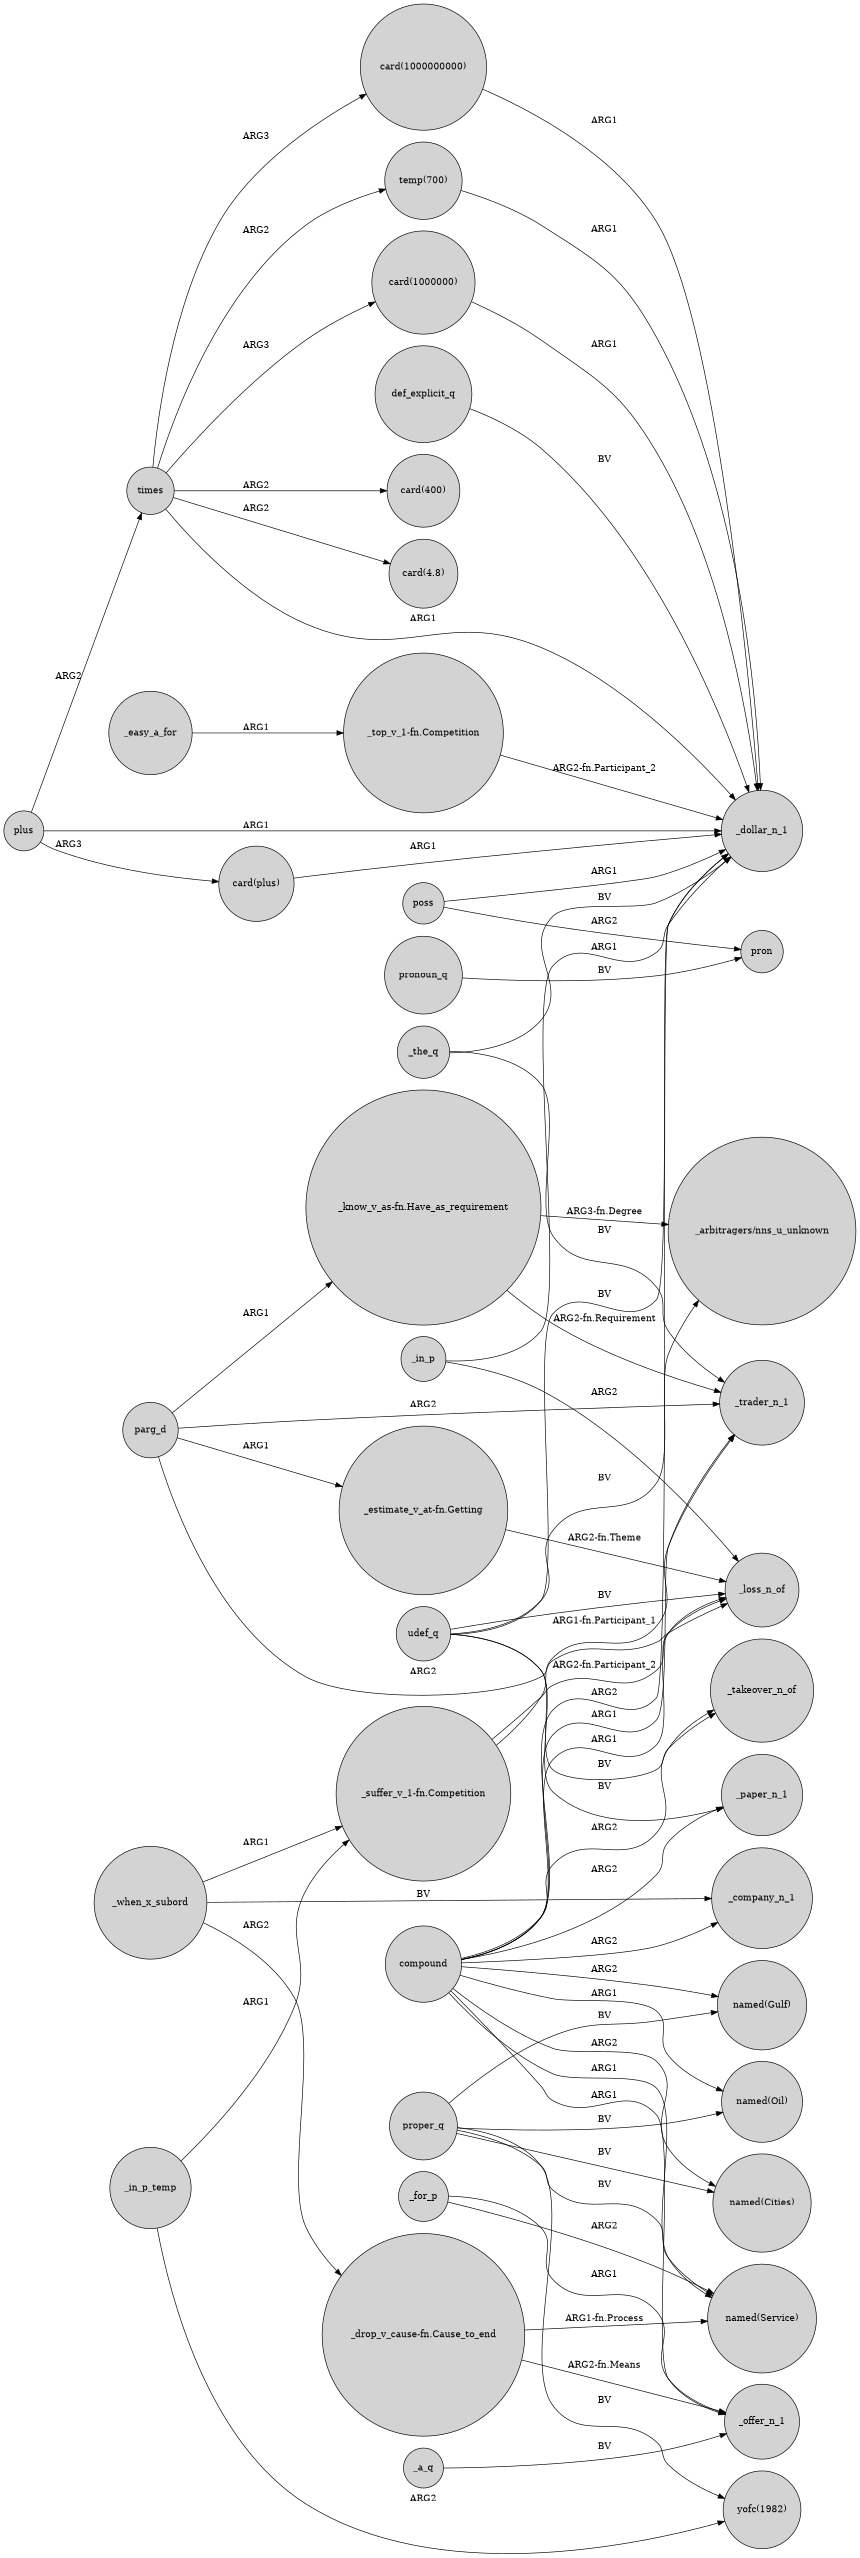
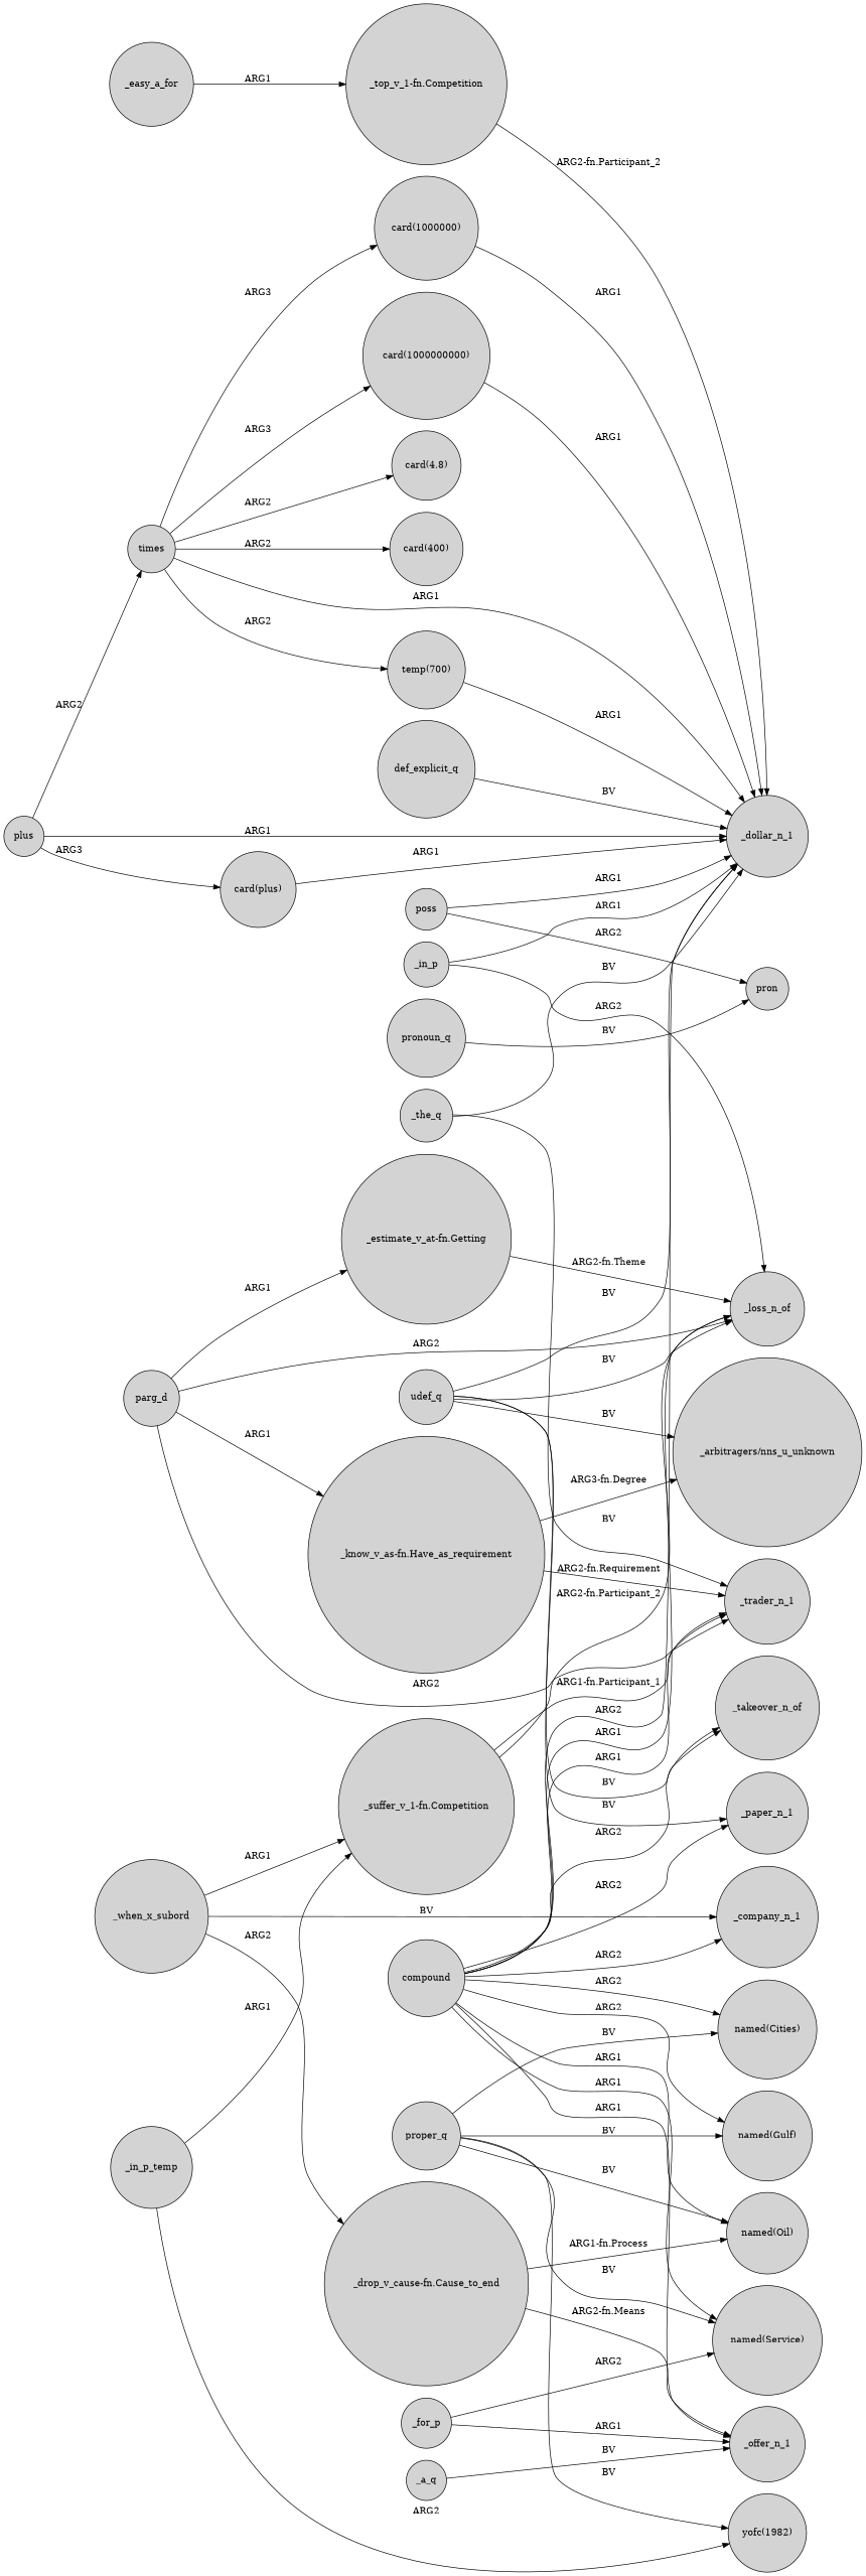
  digraph {
    rankdir=LR
    node [shape=circle style=filled]
    def_explicit_q
    _dollar_n_1
    "card(1000000000)"
    plus
    "card(plus)"
    times
    "card(400)"
    n8 [label="temp(700)"]
    "card(1000000)"
    "card(4.8)"
    "_suffer_v_1-fn.Competition"
    _trader_n_1
    _loss_n_of
    _easy_a_for
    "_top_v_1-fn.Competition"
    parg_d
    "_know_v_as-fn.Have_as_requirement"
    "_estimate_v_at-fn.Getting"
    "_arbitragers/nns_u_unknown"
    proper_q
    "named(Cities)"
    "named(Oil)"
    "yofc(1982)"
    "named(Service)"
    "named(Gulf)"
    _for_p
    _offer_n_1
    "_drop_v_cause-fn.Cause_to_end"
    compound
    _company_n_1
    _paper_n_1
    _takeover_n_of
    udef_q
    _when_x_subord
    _the_q
    _in_p_temp
    pronoun_q
    pron
    poss
    _in_p
    _a_q
    def_explicit_q -> _dollar_n_1 [label=BV]
    "card(1000000000)" -> _dollar_n_1 [label=ARG1]
    plus -> _dollar_n_1 [label=ARG1]
    plus -> "card(plus)" [label=ARG3]
    plus -> times [label=ARG2]
    "card(plus)" -> _dollar_n_1 [label=ARG1]
    times -> _dollar_n_1 [label=ARG1]
    times -> "card(1000000000)" [label=ARG3]
    times -> "card(400)" [label=ARG2]
    times -> n8 [label=ARG2]
    times -> "card(1000000)" [label=ARG3]
    times -> "card(4.8)" [label=ARG2]
    n8 -> _dollar_n_1 [label=ARG1]
    "card(1000000)" -> _dollar_n_1 [label=ARG1]
    "_suffer_v_1-fn.Competition" -> _trader_n_1 [label="ARG1-fn.Participant_1"]
    "_suffer_v_1-fn.Competition" -> _loss_n_of [label="ARG2-fn.Participant_2"]
    _easy_a_for -> "_top_v_1-fn.Competition" [label=ARG1]
    "_top_v_1-fn.Competition" -> _dollar_n_1 [label="ARG2-fn.Participant_2"]
    parg_d -> _trader_n_1 [label=ARG2]
    parg_d -> _loss_n_of [label=ARG2]
    parg_d -> "_know_v_as-fn.Have_as_requirement" [label=ARG1]
    parg_d -> "_estimate_v_at-fn.Getting" [label=ARG1]
    "_know_v_as-fn.Have_as_requirement" -> _trader_n_1 [label="ARG2-fn.Requirement"]
    "_know_v_as-fn.Have_as_requirement" -> "_arbitragers/nns_u_unknown" [label="ARG3-fn.Degree"]
    "_estimate_v_at-fn.Getting" -> _loss_n_of [label="ARG2-fn.Theme"]
    proper_q -> "named(Cities)" [label=BV]
    proper_q -> "named(Oil)" [label=BV]
    proper_q -> "yofc(1982)" [label=BV]
    proper_q -> "named(Service)" [label=BV]
    proper_q -> "named(Gulf)" [label=BV]
    _for_p -> "named(Service)" [label=ARG2]
    _for_p -> _offer_n_1 [label=ARG1]
-   "_drop_v_cause-fn.Cause_to_end" -> "named(Service)" [label="ARG1-fn.Process"]
+   "_drop_v_cause-fn.Cause_to_end" -> "named(Oil)" [label="ARG1-fn.Process"]
    "_drop_v_cause-fn.Cause_to_end" -> _offer_n_1 [label="ARG2-fn.Means"]
    compound -> _dollar_n_1 [label=ARG2]
    compound -> _trader_n_1 [label=ARG1]
    compound -> _loss_n_of [label=ARG1]
    compound -> "named(Cities)" [label=ARG2]
    compound -> "named(Oil)" [label=ARG1]
    compound -> "named(Service)" [label=ARG1]
    compound -> "named(Gulf)" [label=ARG2]
    compound -> _offer_n_1 [label=ARG1]
    compound -> _company_n_1 [label=ARG2]
    compound -> _paper_n_1 [label=ARG2]
    compound -> _takeover_n_of [label=ARG2]
    udef_q -> _dollar_n_1 [label=BV]
    udef_q -> _loss_n_of [label=BV]
    udef_q -> "_arbitragers/nns_u_unknown" [label=BV]
    udef_q -> _paper_n_1 [label=BV]
    udef_q -> _takeover_n_of [label=BV]
    _when_x_subord -> "_suffer_v_1-fn.Competition" [label=ARG1]
    _when_x_subord -> "_drop_v_cause-fn.Cause_to_end" [label=ARG2]
    _when_x_subord -> _company_n_1 [label=BV]
    _the_q -> _dollar_n_1 [label=BV]
    _the_q -> _trader_n_1 [label=BV]
    _in_p_temp -> "_suffer_v_1-fn.Competition" [label=ARG1]
    _in_p_temp -> "yofc(1982)" [label=ARG2]
    pronoun_q -> pron [label=BV]
    poss -> _dollar_n_1 [label=ARG1]
    poss -> pron [label=ARG2]
    _in_p -> _dollar_n_1 [label=ARG1]
    _in_p -> _loss_n_of [label=ARG2]
    _a_q -> _offer_n_1 [label=BV]
  }
